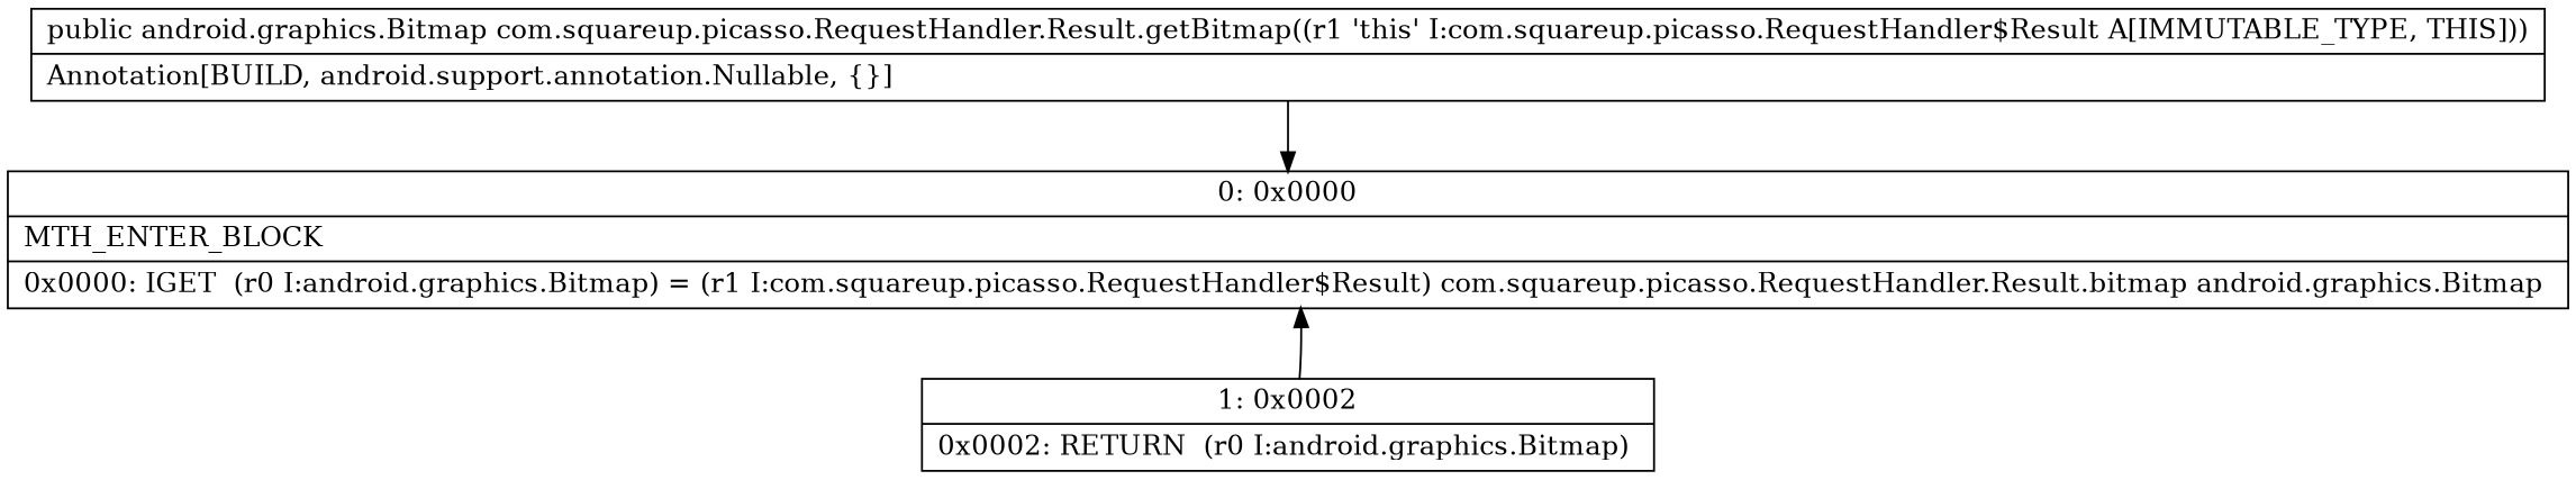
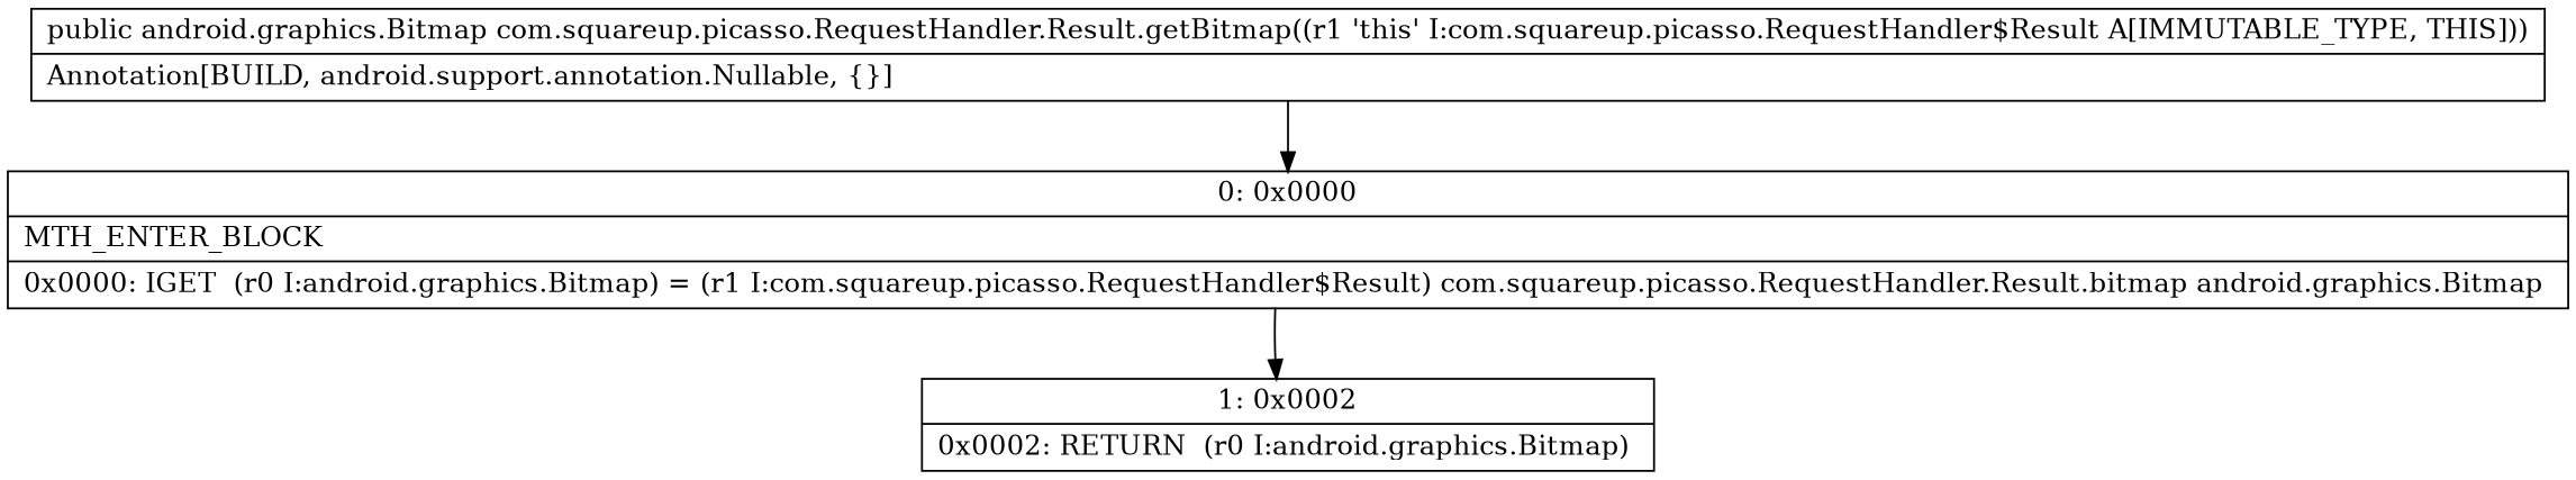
  digraph {
    node [shape=record]
    n1 [label="{0\:\ 0x0000|MTH_ENTER_BLOCK\l|0x0000: IGET  (r0 I:android.graphics.Bitmap) = (r1 I:com.squareup.picasso.RequestHandler$Result) com.squareup.picasso.RequestHandler.Result.bitmap android.graphics.Bitmap \l}"]
    n2 [label="{1\:\ 0x0002|0x0002: RETURN  (r0 I:android.graphics.Bitmap) \l}"]
    n3 [label="{public android.graphics.Bitmap com.squareup.picasso.RequestHandler.Result.getBitmap((r1 'this' I:com.squareup.picasso.RequestHandler$Result A[IMMUTABLE_TYPE, THIS]))  | Annotation[BUILD, android.support.annotation.Nullable, \{\}]\l}"]
-   n2 -> n1
+   n1 -> n2
    n3 -> n1
  }
